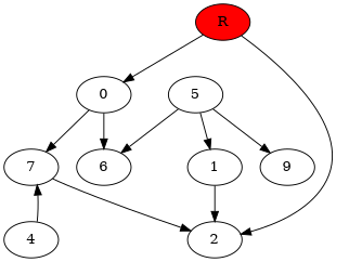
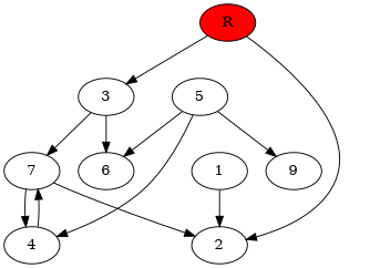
  digraph {
    1
    2
-   3 [label=0]
+   3
    6
    7
    4
    5
    9
    R [fillcolor="#ff0000" style=filled]
    1 -> 2
    3 -> 6
    3 -> 7
    7 -> 2
+   7 -> 4
    4 -> 7
    5 -> 6
-   5 -> 1
+   5 -> 4
    5 -> 9
    R -> 2
    R -> 3
  }
